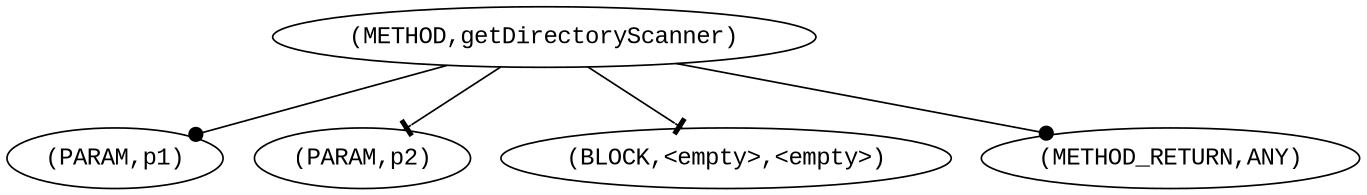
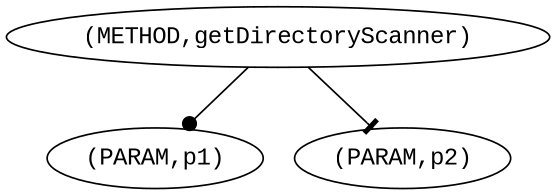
  digraph {
    fontname="Liberation Mono"
    node [fontname="Liberation Mono"]
    edge [arrowhead=dot fontname="Liberation Mono"]
    n1 [label=<(METHOD,getDirectoryScanner)>]
    n2 [label=<(PARAM,p1)>]
    n3 [label=<(PARAM,p2)>]
-   n4 [label=<(BLOCK,&lt;empty&gt;,&lt;empty&gt;)>]
-   n5 [label=<(METHOD_RETURN,ANY)>]
    n1 -> n2
    n1 -> n3 [arrowhead=tee]
-   n1 -> n4 [arrowhead=tee]
-   n1 -> n5
  }
